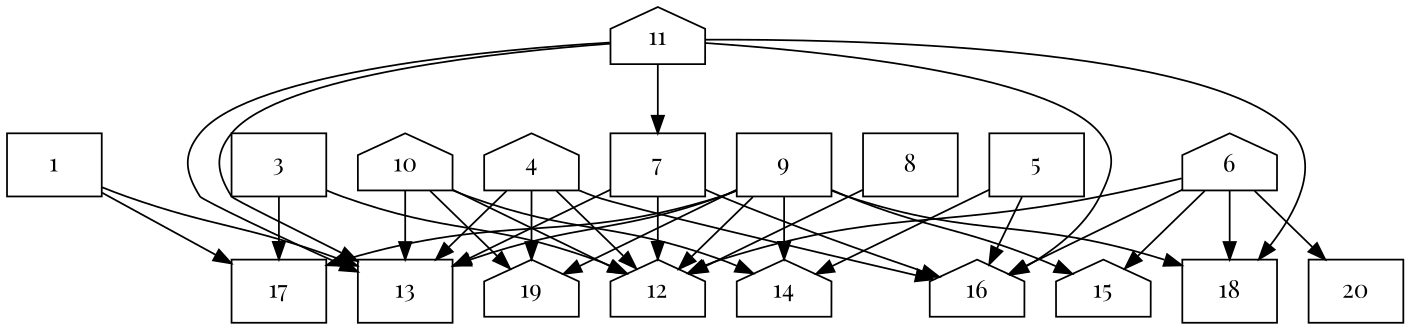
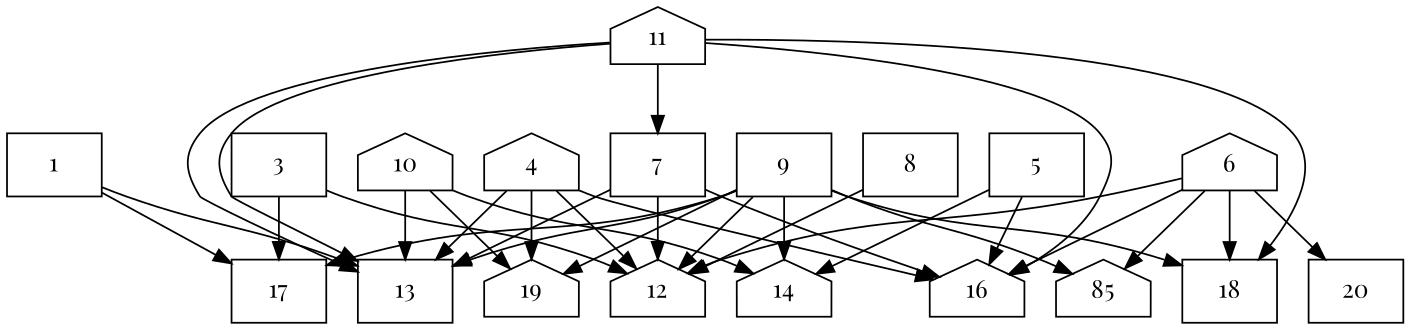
  digraph {
    fontname="Playfair Display"
    node [alpha=0.03 fontname="Playfair Display" shape=box]
    edge [fontname="Playfair Display"]
    1 [alpha=0.19 expect_size=25473024]
    13 [alpha=0.13 expect_size=42934272]
    17 [expect_size=7009280]
    12 [alpha=0.13 expect_size=25950208 shape=house]
    3 [alpha=0.09 expect_size=47326208]
    4 [alpha=0.16 expect_size=25054208 shape=house]
    16 [alpha=0.09 expect_size=13975552 shape=house]
    19 [alpha=0.17 expect_size=46867456 shape=house]
    5 [expect_size=44691456]
    14 [alpha=0.19 expect_size=16601088 shape=house]
    6 [alpha=0.17 expect_size=51748864 shape=house]
-   15 [alpha=0.09 expect_size=7545856 shape=house]
+   15 [alpha=0.09 expect_size=7545856 shape=house label=85]
    18 [alpha=0.00 expect_size=13844480]
    20 [alpha=0.05 expect_size=23884800]
    7 [expect_size=22206464]
    8 [alpha=0.14 expect_size=17271808]
    9 [alpha=0.10 expect_size=33723392]
    10 [alpha=0.04 expect_size=48866304 shape=house]
    11 [alpha=0.17 expect_size=28025856 shape=house]
    1 -> 13
    1 -> 17
    3 -> 17
    3 -> 12
    4 -> 13
    4 -> 12
    4 -> 16
    4 -> 19
    5 -> 16
    5 -> 14
    6 -> 12
    6 -> 16
    6 -> 15
    6 -> 18
    6 -> 20
    7 -> 13
    7 -> 12
    7 -> 16
    8 -> 12
    9 -> 13
    9 -> 17
    9 -> 12
    9 -> 19
    9 -> 14
    9 -> 15
    9 -> 18
    10 -> 13
-   10 -> 12
    10 -> 19
    10 -> 14
    11 -> 13
    11 -> 13
    11 -> 16
    11 -> 18
    11 -> 7
  }
